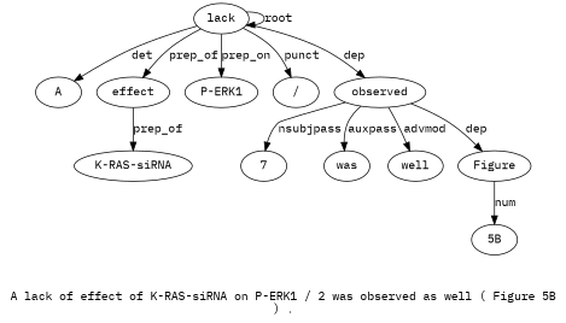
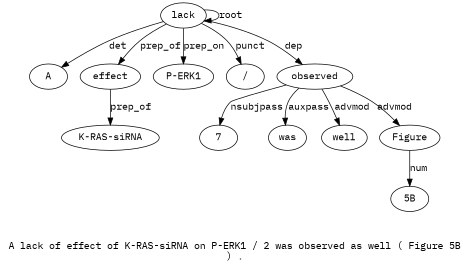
  digraph {
    fontname="IBM Plex Mono"
    label="A lack of effect of K-RAS-siRNA on P-ERK1 / 2 was observed as well ( Figure 5B\n) ."
    node [fillcolor=white fontname="IBM Plex Mono" style=filled]
    edge [fontname="IBM Plex Mono"]
    n1 [label=lack]
    n2 [label=A]
    n3 [label=effect]
    n4 [label="P-ERK1"]
    n5 [label="/"]
    n6 [label=observed]
    n7 [label="K-RAS-siRNA"]
    n8 [label=7]
    n9 [label=was]
    n10 [label=well]
    n11 [label=Figure]
    n12 [label="5B"]
    n1 -> n1 [label=root]
    n1 -> n2 [label=det]
    n1 -> n3 [label=prep_of]
    n1 -> n4 [label=prep_on]
    n1 -> n5 [label=punct]
    n1 -> n6 [label=dep]
    n3 -> n7 [label=prep_of]
    n6 -> n8 [label=nsubjpass]
    n6 -> n9 [label=auxpass]
    n6 -> n10 [label=advmod]
-   n6 -> n11 [label=dep]
+   n6 -> n11 [label=advmod]
    n11 -> n12 [label=num]
  }
